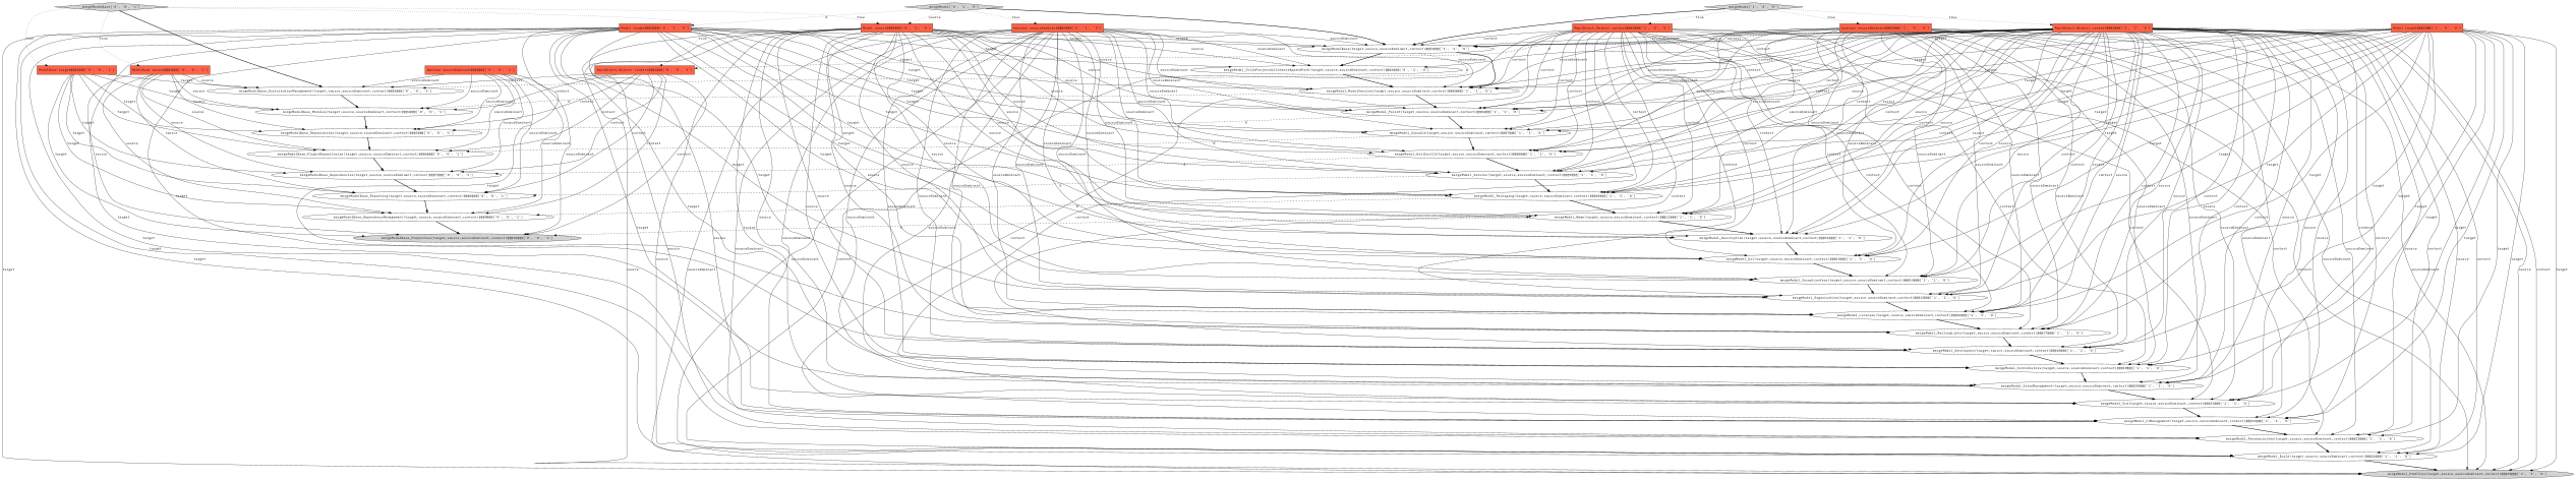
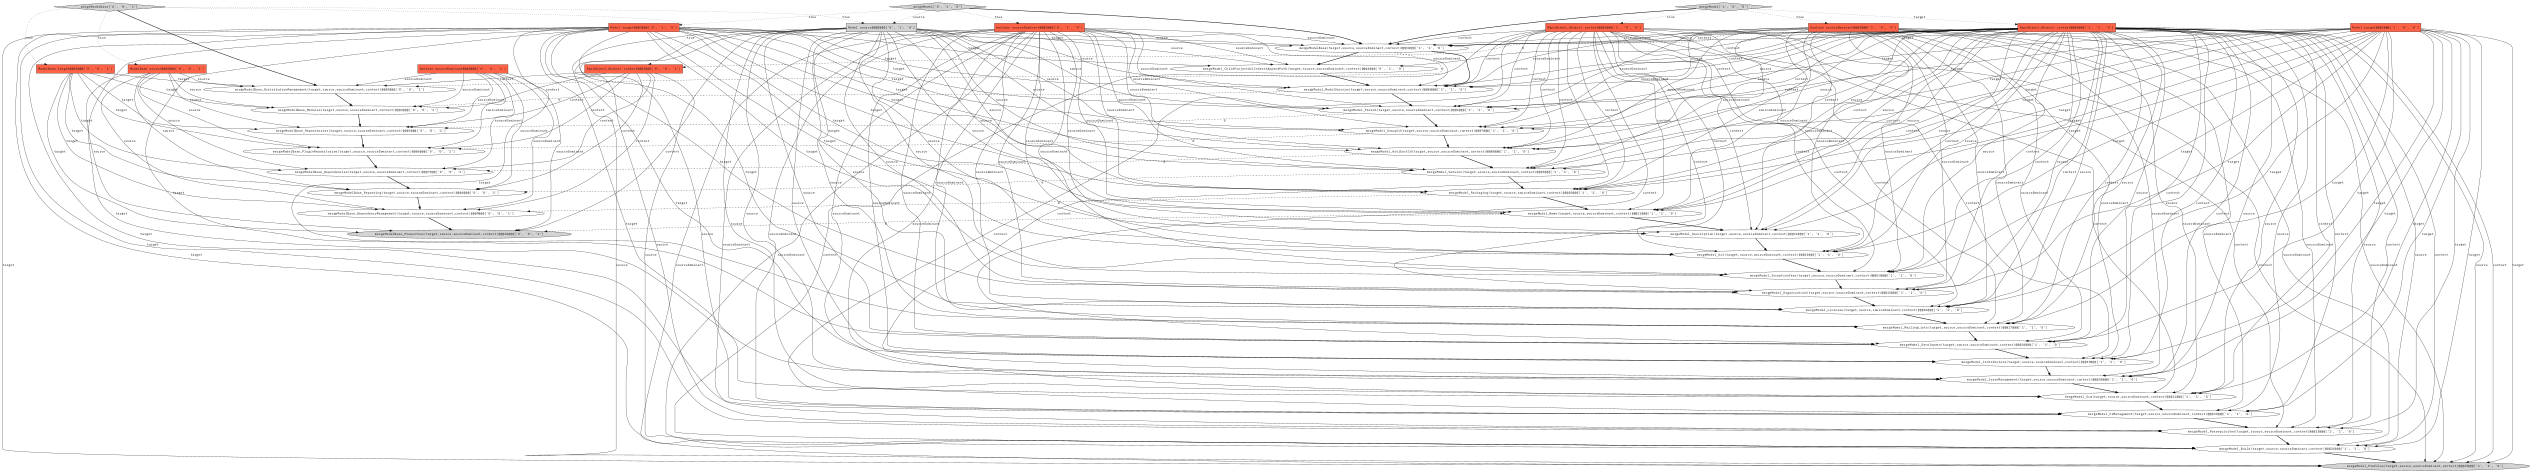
  digraph {
    fontname="IBM Plex Mono"
    node [fillcolor=white fontname="IBM Plex Mono" shape=ellipse style=filled]
    edge [fontname="IBM Plex Mono" style=solid]
    n1 [label="mergeModelBase_DistributionManagement(target,source,sourceDominant,context)@@@3@@@['0', '0', '1']"]
    n2 [label="mergeModelBase_Modules(target,source,sourceDominant,context)@@@4@@@['0', '0', '1']"]
    n3 [label="mergeModelBase_Repositories(target,source,sourceDominant,context)@@@5@@@['0', '0', '1']"]
    n4 [fillcolor=lightgray label="mergeModel['0', '1', '0']" shape=diamond]
    n5 [label="mergeModelBase(target,source,sourceDominant,context)@@@3@@@['1', '1', '0']"]
    n6 [fillcolor=tomato label="Model target@@@2@@@['0', '1', '0']" shape=box]
    n7 [fillcolor=tomato label="boolean sourceDominant@@@2@@@['0', '1', '0']" shape=box]
-   n8 [fillcolor=tomato label="Model source@@@2@@@['0', '1', '0']" shape=box]
+   n8 [fillcolor=lightgray label="Model source@@@2@@@['0', '1', '0']" shape=box]
    n9 [label="mergeModel_ModelVersion(target,source,sourceDominant,context)@@@5@@@['1', '1', '0']"]
    n10 [label="mergeModel_ChildProjectUrlInheritAppendPath(target,source,sourceDominant,context)@@@4@@@['0', '1', '0']"]
    n11 [fillcolor=tomato label="Map<Object,Object> context@@@2@@@['1', '1', '0']" shape=box]
    n12 [label="mergeModel_Licenses(target,source,sourceDominant,context)@@@16@@@['1', '1', '0']"]
    n13 [label="mergeModel_ArtifactId(target,source,sourceDominant,context)@@@8@@@['1', '1', '0']"]
    n14 [label="mergeModel_Url(target,source,sourceDominant,context)@@@13@@@['1', '1', '0']"]
    n15 [label="mergeModel_GroupId(target,source,sourceDominant,context)@@@7@@@['1', '1', '0']"]
    n16 [label="mergeModel_Version(target,source,sourceDominant,context)@@@9@@@['1', '1', '0']"]
    n17 [label="mergeModel_Developers(target,source,sourceDominant,context)@@@18@@@['1', '1', '0']"]
    n18 [label="mergeModel_CiManagement(target,source,sourceDominant,context)@@@22@@@['1', '1', '0']"]
    n19 [label="mergeModel_Name(target,source,sourceDominant,context)@@@11@@@['1', '1', '0']"]
    n20 [label="mergeModel_Description(target,source,sourceDominant,context)@@@12@@@['1', '1', '0']"]
    n21 [label="mergeModel_Organization(target,source,sourceDominant,context)@@@15@@@['1', '1', '0']"]
    n22 [label="mergeModel_Scm(target,source,sourceDominant,context)@@@21@@@['1', '1', '0']"]
    n23 [label="mergeModel_Parent(target,source,sourceDominant,context)@@@6@@@['1', '1', '0']"]
    n24 [label="mergeModel_Packaging(target,source,sourceDominant,context)@@@10@@@['1', '1', '0']"]
    n25 [fillcolor=lightgray label="mergeModel_Profiles(target,source,sourceDominant,context)@@@25@@@['1', '1', '0']"]
    n26 [label="mergeModel_IssueManagement(target,source,sourceDominant,context)@@@20@@@['1', '1', '0']"]
    n27 [label="mergeModel_MailingLists(target,source,sourceDominant,context)@@@17@@@['1', '1', '0']"]
    n28 [label="mergeModel_InceptionYear(target,source,sourceDominant,context)@@@14@@@['1', '1', '0']"]
    n29 [label="mergeModel_Prerequisites(target,source,sourceDominant,context)@@@23@@@['1', '1', '0']"]
    n30 [label="mergeModel_Contributors(target,source,sourceDominant,context)@@@19@@@['1', '1', '0']"]
    n31 [label="mergeModel_Build(target,source,sourceDominant,context)@@@24@@@['1', '1', '0']"]
    n32 [fillcolor=tomato label="Map<Object,Object> context@@@2@@@['0', '0', '1']" shape=box]
    n33 [fillcolor=tomato label="Map<Object,Object> context@@@2@@@['1', '0', '0']" shape=box]
    n34 [label="mergeModelBase_Dependencies(target,source,sourceDominant,context)@@@7@@@['0', '0', '1']"]
    n35 [label="mergeModelBase_PluginRepositories(target,source,sourceDominant,context)@@@6@@@['0', '0', '1']"]
    n36 [label="mergeModelBase_Reporting(target,source,sourceDominant,context)@@@8@@@['0', '0', '1']"]
    n37 [fillcolor=lightgray label="mergeModelBase_Properties(target,source,sourceDominant,context)@@@10@@@['0', '0', '1']"]
    n38 [label="mergeModelBase_DependencyManagement(target,source,sourceDominant,context)@@@9@@@['0', '0', '1']"]
    n39 [fillcolor=tomato label="boolean sourceDominant@@@2@@@['0', '0', '1']" shape=box]
    n40 [fillcolor=tomato label="boolean sourceDominant@@@2@@@['1', '0', '0']" shape=box]
    n41 [fillcolor=tomato label="ModelBase source@@@2@@@['0', '0', '1']" shape=box]
    n42 [fillcolor=tomato label="Model target@@@2@@@['1', '0', '0']" shape=box]
    n43 [fillcolor=lightgray label="mergeModelBase['0', '0', '1']" shape=diamond]
    n44 [fillcolor=tomato label="ModelBase target@@@2@@@['0', '0', '1']" shape=box]
    n45 [fillcolor=lightgray label="mergeModel['1', '0', '0']" shape=diamond]
    n1 -> n2 [style=bold]
    n2 -> n3 [style=bold]
    n3 -> n35 [style=bold]
    n4 -> n5 [style=bold]
-   n4 -> n6 [label=0 style=dotted]
+   n4 -> n6 [label=true style=dotted]
    n4 -> n7 [label=true style=dotted]
    n4 -> n8 [label=source style=dotted]
    n5 -> n1 [label=0 style=dashed]
    n5 -> n9 [style=bold]
    n5 -> n10 [style=bold]
    n6 -> n5 [label=target]
    n6 -> n9 [label=target]
    n6 -> n10 [label=target]
    n6 -> n12 [label=target]
    n6 -> n13 [label=target]
    n6 -> n14 [label=target]
    n6 -> n15 [label=target]
    n6 -> n16 [label=target]
    n6 -> n17 [label=target]
    n6 -> n18 [label=target]
    n6 -> n19 [label=target]
    n6 -> n20 [label=target]
    n6 -> n21 [label=target]
    n6 -> n22 [label=target]
    n6 -> n23 [label=target]
    n6 -> n24 [label=target]
    n6 -> n25 [label=target]
    n6 -> n26 [label=target]
    n6 -> n27 [label=target]
    n6 -> n28 [label=target]
    n6 -> n29 [label=target]
    n6 -> n30 [label=target]
    n6 -> n31 [label=target]
    n7 -> n5 [label=sourceDominant]
    n7 -> n9 [label=sourceDominant]
    n7 -> n10 [label=sourceDominant]
    n7 -> n12 [label=sourceDominant]
    n7 -> n13 [label=sourceDominant]
    n7 -> n14 [label=sourceDominant]
    n7 -> n15 [label=sourceDominant]
    n7 -> n16 [label=sourceDominant]
    n7 -> n17 [label=sourceDominant]
    n7 -> n18 [label=sourceDominant]
    n7 -> n19 [label=sourceDominant]
    n7 -> n20 [label=sourceDominant]
    n7 -> n21 [label=sourceDominant]
    n7 -> n22 [label=sourceDominant]
    n7 -> n23 [label=sourceDominant]
    n7 -> n24 [label=sourceDominant]
    n7 -> n25 [label=sourceDominant]
    n7 -> n26 [label=sourceDominant]
    n7 -> n27 [label=sourceDominant]
    n7 -> n28 [label=sourceDominant]
    n7 -> n29 [label=sourceDominant]
    n7 -> n30 [label=sourceDominant]
    n7 -> n31 [label=sourceDominant]
    n8 -> n5 [label=source]
    n8 -> n9 [label=source]
    n8 -> n10 [label=source]
    n8 -> n12 [label=source]
    n8 -> n13 [label=source]
    n8 -> n14 [label=source]
    n8 -> n15 [label=source]
    n8 -> n16 [label=source]
    n8 -> n17 [label=source]
    n8 -> n18 [label=source]
    n8 -> n19 [label=source]
    n8 -> n20 [label=source]
    n8 -> n21 [label=source]
    n8 -> n22 [label=source]
    n8 -> n23 [label=source]
    n8 -> n24 [label=source]
    n8 -> n25 [label=source]
    n8 -> n26 [label=source]
    n8 -> n27 [label=source]
    n8 -> n28 [label=source]
    n8 -> n29 [label=source]
    n8 -> n30 [label=source]
    n8 -> n31 [label=source]
    n9 -> n2 [label=0 style=dashed]
    n9 -> n23 [style=bold]
    n10 -> n9 [style=bold]
    n11 -> n5 [label=source]
    n11 -> n5 [label=context]
    n11 -> n9 [label=source]
    n11 -> n9 [label=context]
    n11 -> n10 [label=context]
    n11 -> n12 [label=context]
    n11 -> n12 [label=source]
    n11 -> n13 [label=source]
    n11 -> n13 [label=context]
    n11 -> n14 [label=context]
    n11 -> n14 [label=source]
    n11 -> n15 [label=context]
    n11 -> n15 [label=source]
    n11 -> n16 [label=source]
    n11 -> n16 [label=context]
    n11 -> n17 [label=context]
    n11 -> n17 [label=source]
    n11 -> n18 [label=context]
    n11 -> n18 [label=source]
    n11 -> n19 [label=context]
    n11 -> n19 [label=source]
    n11 -> n20 [label=context]
    n11 -> n20 [label=source]
    n11 -> n21 [label=source]
    n11 -> n21 [label=context]
    n11 -> n22 [label=source]
    n11 -> n22 [label=context]
    n11 -> n23 [label=context]
    n11 -> n23 [label=source]
    n11 -> n24 [label=context]
    n11 -> n24 [label=source]
    n11 -> n25 [label=source]
    n11 -> n25 [label=context]
    n11 -> n26 [label=context]
    n11 -> n26 [label=source]
    n11 -> n27 [label=context]
    n11 -> n27 [label=source]
    n11 -> n28 [label=source]
    n11 -> n28 [label=context]
    n11 -> n29 [label=source]
    n11 -> n29 [label=context]
    n11 -> n30 [label=context]
    n11 -> n30 [label=source]
    n11 -> n31 [label=source]
    n11 -> n31 [label=context]
    n11 -> n32 [label=0 style=dashed]
    n12 -> n27 [style=bold]
    n13 -> n16 [style=bold]
    n13 -> n34 [label=0 style=dashed]
    n14 -> n28 [style=bold]
    n15 -> n13 [style=bold]
    n15 -> n35 [label=0 style=dashed]
    n16 -> n24 [style=bold]
    n16 -> n36 [label=0 style=dashed]
    n17 -> n30 [style=bold]
    n18 -> n29 [style=bold]
    n19 -> n20 [style=bold]
    n19 -> n37 [label=0 style=dashed]
    n20 -> n14 [style=bold]
    n21 -> n12 [style=bold]
    n22 -> n18 [style=bold]
    n23 -> n3 [label=0 style=dashed]
    n23 -> n15 [style=bold]
    n24 -> n19 [style=bold]
    n24 -> n38 [label=0 style=dashed]
    n26 -> n22 [style=bold]
    n27 -> n17 [style=bold]
    n28 -> n21 [style=bold]
    n29 -> n31 [style=bold]
    n30 -> n26 [style=bold]
    n31 -> n25 [style=bold]
    n32 -> n1 [label=context]
    n32 -> n2 [label=context]
    n32 -> n3 [label=context]
    n32 -> n34 [label=context]
    n32 -> n35 [label=context]
    n32 -> n36 [label=context]
    n32 -> n37 [label=context]
    n32 -> n38 [label=context]
    n33 -> n5 [label=context]
    n33 -> n9 [label=context]
    n33 -> n12 [label=context]
    n33 -> n13 [label=context]
    n33 -> n14 [label=context]
    n33 -> n15 [label=context]
    n33 -> n16 [label=context]
    n33 -> n17 [label=context]
    n33 -> n18 [label=context]
    n33 -> n19 [label=context]
    n33 -> n20 [label=context]
    n33 -> n21 [label=context]
    n33 -> n22 [label=context]
    n33 -> n23 [label=context]
    n33 -> n24 [label=context]
    n33 -> n25 [label=context]
    n33 -> n26 [label=context]
    n33 -> n27 [label=context]
    n33 -> n28 [label=context]
    n33 -> n29 [label=context]
    n33 -> n30 [label=context]
    n33 -> n31 [label=context]
    n34 -> n36 [style=bold]
    n35 -> n34 [style=bold]
    n36 -> n38 [style=bold]
    n38 -> n37 [style=bold]
    n39 -> n1 [label=sourceDominant]
    n39 -> n2 [label=sourceDominant]
    n39 -> n3 [label=sourceDominant]
    n39 -> n34 [label=sourceDominant]
    n39 -> n35 [label=sourceDominant]
    n39 -> n36 [label=sourceDominant]
    n39 -> n37 [label=sourceDominant]
    n39 -> n38 [label=sourceDominant]
    n40 -> n5 [label=sourceDominant]
    n40 -> n9 [label=sourceDominant]
    n40 -> n12 [label=sourceDominant]
    n40 -> n13 [label=sourceDominant]
    n40 -> n14 [label=sourceDominant]
    n40 -> n15 [label=sourceDominant]
    n40 -> n16 [label=sourceDominant]
    n40 -> n17 [label=sourceDominant]
    n40 -> n18 [label=sourceDominant]
    n40 -> n19 [label=sourceDominant]
    n40 -> n20 [label=sourceDominant]
    n40 -> n21 [label=sourceDominant]
    n40 -> n22 [label=sourceDominant]
    n40 -> n23 [label=sourceDominant]
    n40 -> n24 [label=sourceDominant]
    n40 -> n25 [label=sourceDominant]
    n40 -> n26 [label=sourceDominant]
    n40 -> n27 [label=sourceDominant]
    n40 -> n28 [label=sourceDominant]
    n40 -> n29 [label=sourceDominant]
    n40 -> n30 [label=sourceDominant]
    n40 -> n31 [label=sourceDominant]
    n41 -> n1 [label=source]
    n41 -> n2 [label=source]
    n41 -> n3 [label=source]
    n41 -> n34 [label=source]
    n41 -> n35 [label=source]
    n41 -> n36 [label=source]
    n41 -> n37 [label=source]
    n41 -> n38 [label=source]
    n42 -> n5 [label=target]
    n42 -> n9 [label=target]
    n42 -> n12 [label=target]
    n42 -> n13 [label=target]
    n42 -> n14 [label=target]
    n42 -> n15 [label=target]
    n42 -> n16 [label=target]
    n42 -> n17 [label=target]
    n42 -> n18 [label=target]
    n42 -> n19 [label=target]
    n42 -> n20 [label=target]
    n42 -> n21 [label=target]
    n42 -> n22 [label=target]
    n42 -> n23 [label=target]
    n42 -> n24 [label=target]
    n42 -> n25 [label=target]
    n42 -> n26 [label=target]
    n42 -> n27 [label=target]
    n42 -> n28 [label=target]
    n42 -> n29 [label=target]
    n42 -> n30 [label=target]
    n42 -> n31 [label=target]
    n43 -> n1 [style=bold]
    n43 -> n8 [label=true style=dotted]
    n43 -> n32 [label=true style=dotted]
    n43 -> n41 [label=true style=dotted]
    n43 -> n44 [label=true style=dotted]
    n44 -> n1 [label=target]
    n44 -> n2 [label=target]
    n44 -> n3 [label=target]
    n44 -> n34 [label=target]
    n44 -> n35 [label=target]
    n44 -> n36 [label=target]
    n44 -> n37 [label=target]
    n44 -> n38 [label=target]
    n45 -> n5 [style=bold]
-   n45 -> n11 [label=true style=dotted]
+   n45 -> n11 [label=target style=dotted]
    n45 -> n33 [label=true style=dotted]
    n45 -> n40 [label=true style=dotted]
  }
